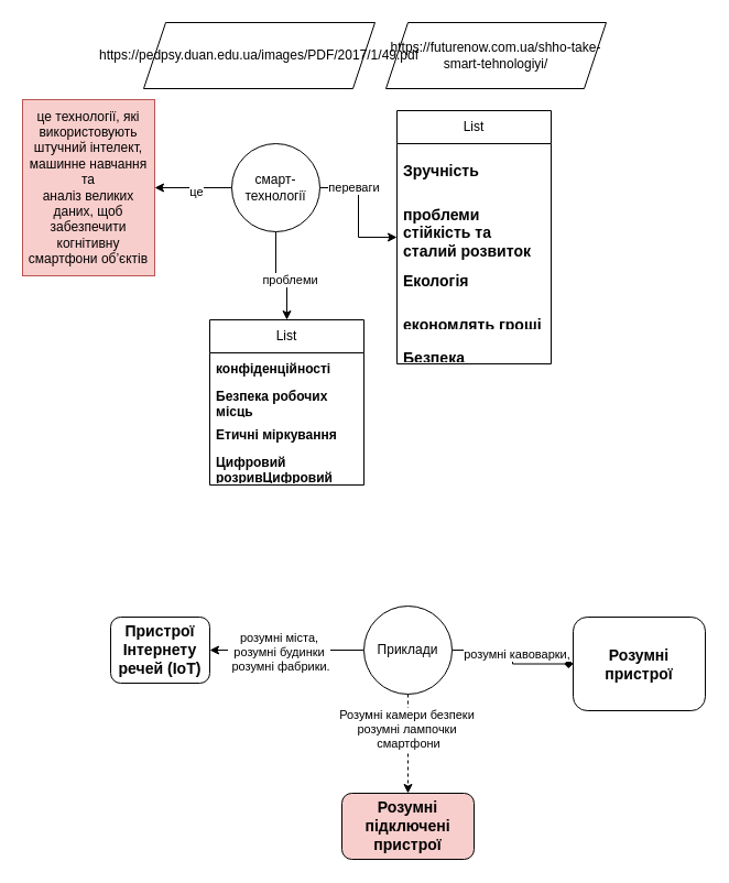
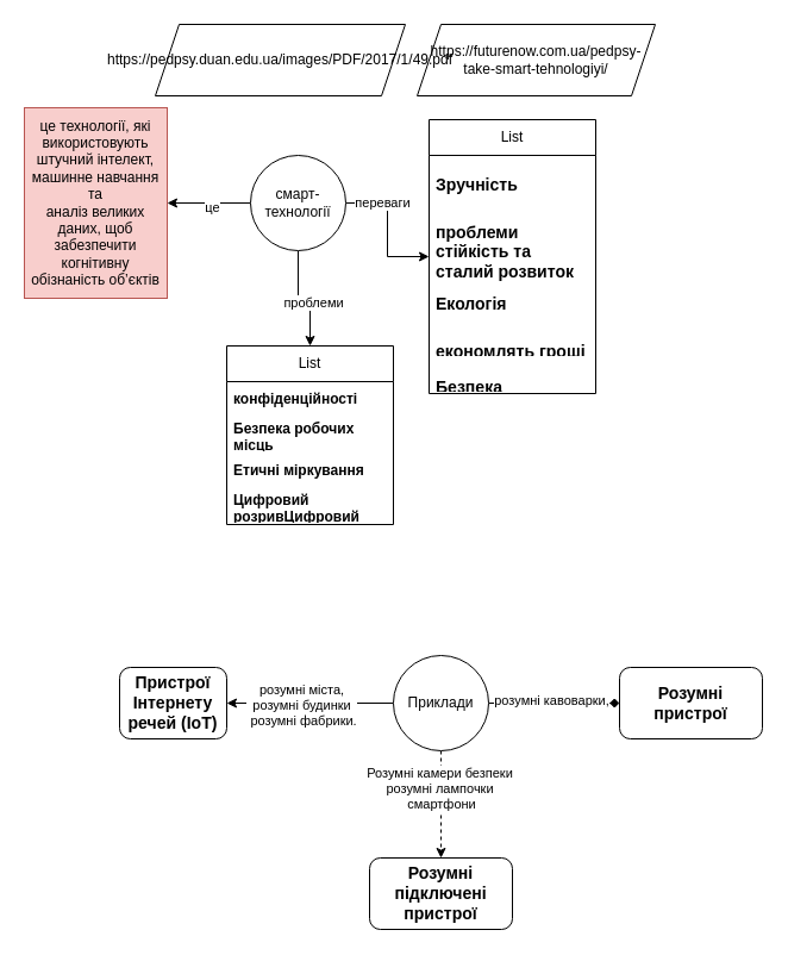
  <mxCell id="0" />
  <mxCell id="1" parent="0" />
  <mxCell id="2" value="" style="edgeStyle=orthogonalEdgeStyle;rounded=0;orthogonalLoop=1;jettySize=auto;html=1;" parent="1" source="8" target="9" edge="1"><mxGeometry relative="1" as="geometry" /></mxCell>
  <mxCell id="3" value="це" style="edgeLabel;html=1;align=center;verticalAlign=middle;resizable=0;points=[];" parent="2" vertex="1" connectable="0"><mxGeometry x="-0.071" y="3" relative="1" as="geometry"><mxPoint as="offset" /></mxGeometry></mxCell>
  <mxCell id="4" style="edgeStyle=orthogonalEdgeStyle;rounded=0;orthogonalLoop=1;jettySize=auto;html=1;exitX=1;exitY=0.5;exitDx=0;exitDy=0;entryX=0;entryY=0.5;entryDx=0;entryDy=0;" parent="1" source="8" target="20" edge="1"><mxGeometry relative="1" as="geometry" /></mxCell>
  <mxCell id="5" value="переваги" style="edgeLabel;html=1;align=center;verticalAlign=middle;resizable=0;points=[];" parent="4" vertex="1" connectable="0"><mxGeometry x="-0.478" y="1" relative="1" as="geometry"><mxPoint as="offset" /></mxGeometry></mxCell>
  <mxCell id="6" style="edgeStyle=orthogonalEdgeStyle;rounded=0;orthogonalLoop=1;jettySize=auto;html=1;exitX=0.5;exitY=1;exitDx=0;exitDy=0;entryX=0.5;entryY=0;entryDx=0;entryDy=0;" parent="1" source="8" target="28" edge="1"><mxGeometry relative="1" as="geometry" /></mxCell>
  <mxCell id="7" value="проблеми" style="edgeLabel;html=1;align=center;verticalAlign=middle;resizable=0;points=[];" parent="6" vertex="1" connectable="0"><mxGeometry x="0.17" y="2" relative="1" as="geometry"><mxPoint as="offset" /></mxGeometry></mxCell>
  <mxCell id="8" value="смарт-технології" style="ellipse;whiteSpace=wrap;html=1;aspect=fixed;" parent="1" vertex="1"><mxGeometry x="210" y="130" width="80" height="80" as="geometry" /></mxCell>
- <mxCell id="9" value="це технології, які використовують штучний інтелект, машинне навчання та &#10;аналіз великих даних, щоб забезпечити когнітивну смартфони об’єктів" style="whiteSpace=wrap;html=1;fillColor=#f8cecc;strokeColor=#b85450;" parent="1" vertex="1"><mxGeometry x="20" y="90" width="120" height="160" as="geometry" /></mxCell>
+ <mxCell id="9" value="це технології, які використовують штучний інтелект, машинне навчання та &#10;аналіз великих даних, щоб забезпечити когнітивну обізнаність об’єктів" style="whiteSpace=wrap;html=1;fillColor=#f8cecc;strokeColor=#b85450;" parent="1" vertex="1"><mxGeometry x="20" y="90" width="120" height="160" as="geometry" /></mxCell>
  <mxCell id="10" value="" style="edgeStyle=orthogonalEdgeStyle;rounded=0;orthogonalLoop=1;jettySize=auto;html=1;" parent="1" source="16" target="17" edge="1"><mxGeometry relative="1" as="geometry" /></mxCell>
  <mxCell id="11" value="&lt;div&gt;розумні міста,&lt;/div&gt;&lt;div&gt;&amp;nbsp;розумні будинки&amp;nbsp;&lt;/div&gt;&lt;div&gt;&amp;nbsp;розумні фабрики.&lt;/div&gt;" style="edgeLabel;html=1;align=center;verticalAlign=middle;resizable=0;points=[];" parent="10" vertex="1" connectable="0"><mxGeometry x="0.109" y="1" relative="1" as="geometry"><mxPoint as="offset" /></mxGeometry></mxCell>
  <mxCell id="12" value="" style="edgeStyle=orthogonalEdgeStyle;rounded=0;orthogonalLoop=1;jettySize=auto;html=1;dashed=1;" parent="1" source="16" target="18" edge="1"><mxGeometry relative="1" as="geometry" /></mxCell>
  <mxCell id="13" value="&lt;div&gt;Розумні камери безпеки&lt;/div&gt;&lt;div&gt;розумні лампочки&lt;/div&gt;&lt;div&gt;&amp;nbsp;смартфони&lt;/div&gt;" style="edgeLabel;html=1;align=center;verticalAlign=middle;resizable=0;points=[];" parent="12" vertex="1" connectable="0"><mxGeometry x="-0.311" y="-2" relative="1" as="geometry"><mxPoint as="offset" /></mxGeometry></mxCell>
  <mxCell id="14" value="" style="edgeStyle=orthogonalEdgeStyle;rounded=0;orthogonalLoop=1;jettySize=auto;html=1;endArrow=diamond;" parent="1" source="16" target="19" edge="1"><mxGeometry relative="1" as="geometry" /></mxCell>
  <mxCell id="15" value=" розумні кавоварки," style="edgeLabel;html=1;align=center;verticalAlign=middle;resizable=0;points=[];" parent="14" vertex="1" connectable="0"><mxGeometry x="-0.054" y="3" relative="1" as="geometry"><mxPoint as="offset" /></mxGeometry></mxCell>
  <mxCell id="16" value="Приклади" style="ellipse;whiteSpace=wrap;html=1;aspect=fixed;" parent="1" vertex="1"><mxGeometry x="330" y="550" width="80" height="80" as="geometry" /></mxCell>
  <mxCell id="17" value="&lt;h3 class=&quot;wp-block-heading&quot;&gt;Пристрої Інтернету речей (IoT)&lt;/h3&gt;" style="rounded=1;whiteSpace=wrap;html=1;" parent="1" vertex="1"><mxGeometry x="100" y="560" width="90" height="60" as="geometry" /></mxCell>
- <mxCell id="18" value="&lt;h3 class=&quot;wp-block-heading&quot;&gt;Розумні підключені пристрої&lt;/h3&gt;" style="rounded=1;whiteSpace=wrap;html=1;fillColor=#f8cecc;" parent="1" vertex="1"><mxGeometry x="310" y="720" width="120" height="60" as="geometry" /></mxCell>
- <mxCell id="19" value="&lt;h3 class=&quot;wp-block-heading&quot;&gt;Розумні пристрої&lt;/h3&gt;" style="rounded=1;whiteSpace=wrap;html=1;" parent="1" vertex="1"><mxGeometry x="520" y="560" width="120" height="85" as="geometry" /></mxCell>
+ <mxCell id="18" value="&lt;h3 class=&quot;wp-block-heading&quot;&gt;Розумні підключені пристрої&lt;/h3&gt;" style="rounded=1;whiteSpace=wrap;html=1;" parent="1" vertex="1"><mxGeometry x="310" y="720" width="120" height="60" as="geometry" /></mxCell>
+ <mxCell id="19" value="&lt;h3 class=&quot;wp-block-heading&quot;&gt;Розумні пристрої&lt;/h3&gt;" style="rounded=1;whiteSpace=wrap;html=1;" parent="1" vertex="1"><mxGeometry x="520" y="560" width="120" height="60" as="geometry" /></mxCell>
  <mxCell id="20" value="List" style="swimlane;fontStyle=0;childLayout=stackLayout;horizontal=1;startSize=30;horizontalStack=0;resizeParent=1;resizeParentMax=0;resizeLast=0;collapsible=1;marginBottom=0;whiteSpace=wrap;html=1;" parent="1" vertex="1"><mxGeometry x="360" y="100" width="140" height="230" as="geometry" /></mxCell>
  <mxCell id="21" value="&lt;h3 class=&quot;wp-block-heading&quot;&gt;Зручність&lt;/h3&gt;" style="text;strokeColor=none;fillColor=none;align=left;verticalAlign=middle;spacingLeft=4;spacingRight=4;overflow=hidden;points=[[0,0.5],[1,0.5]];portConstraint=eastwest;rotatable=0;whiteSpace=wrap;html=1;" parent="20" vertex="1"><mxGeometry y="30" width="140" height="40" as="geometry" /></mxCell>
  <mxCell id="22" value="&lt;h3 class=&quot;wp-block-heading&quot;&gt;проблеми стійкість та сталий розвиток&lt;/h3&gt;" style="text;strokeColor=none;fillColor=none;align=left;verticalAlign=middle;spacingLeft=4;spacingRight=4;overflow=hidden;points=[[0,0.5],[1,0.5]];portConstraint=eastwest;rotatable=0;whiteSpace=wrap;html=1;" parent="20" vertex="1"><mxGeometry y="70" width="140" height="70" as="geometry" /></mxCell>
  <mxCell id="23" value="&lt;b&gt;&lt;font style=&quot;font-size: 14px;&quot;&gt;Екологія&lt;/font&gt;&lt;/b&gt;" style="text;strokeColor=none;fillColor=none;align=left;verticalAlign=middle;spacingLeft=4;spacingRight=4;overflow=hidden;points=[[0,0.5],[1,0.5]];portConstraint=eastwest;rotatable=0;whiteSpace=wrap;html=1;" parent="20" vertex="1"><mxGeometry y="140" width="140" height="30" as="geometry" /></mxCell>
  <mxCell id="24" value="&lt;h3 class=&quot;wp-block-heading&quot;&gt;економлять гроші та час&lt;/h3&gt;" style="text;strokeColor=none;fillColor=none;align=left;verticalAlign=middle;spacingLeft=4;spacingRight=4;overflow=hidden;points=[[0,0.5],[1,0.5]];portConstraint=eastwest;rotatable=0;whiteSpace=wrap;html=1;" parent="20" vertex="1"><mxGeometry y="170" width="140" height="30" as="geometry" /></mxCell>
  <mxCell id="25" value="&lt;h3 class=&quot;wp-block-heading&quot;&gt;Безпека&lt;/h3&gt;" style="text;strokeColor=none;fillColor=none;align=left;verticalAlign=middle;spacingLeft=4;spacingRight=4;overflow=hidden;points=[[0,0.5],[1,0.5]];portConstraint=eastwest;rotatable=0;whiteSpace=wrap;html=1;" parent="20" vertex="1"><mxGeometry y="200" width="140" height="30" as="geometry" /></mxCell>
- <mxCell id="26" value="https://futurenow.com.ua/shho-take-smart-tehnologiyi/" style="shape=parallelogram;perimeter=parallelogramPerimeter;whiteSpace=wrap;html=1;fixedSize=1;" parent="1" vertex="1"><mxGeometry x="350" y="20" width="200" height="60" as="geometry" /></mxCell>
+ <mxCell id="26" value="https://futurenow.com.ua/pedpsy-take-smart-tehnologiyi/" style="shape=parallelogram;perimeter=parallelogramPerimeter;whiteSpace=wrap;html=1;fixedSize=1;" parent="1" vertex="1"><mxGeometry x="350" y="20" width="200" height="60" as="geometry" /></mxCell>
  <mxCell id="27" value="https://pedpsy.duan.edu.ua/images/PDF/2017/1/49.pdf" style="shape=parallelogram;perimeter=parallelogramPerimeter;whiteSpace=wrap;html=1;fixedSize=1;" parent="1" vertex="1"><mxGeometry x="130" y="20" width="210" height="60" as="geometry" /></mxCell>
  <mxCell id="28" value="List" style="swimlane;fontStyle=0;childLayout=stackLayout;horizontal=1;startSize=30;horizontalStack=0;resizeParent=1;resizeParentMax=0;resizeLast=0;collapsible=1;marginBottom=0;whiteSpace=wrap;html=1;" parent="1" vertex="1"><mxGeometry x="190" y="290" width="140" height="150" as="geometry" /></mxCell>
  <mxCell id="29" value="&lt;strong&gt;конфіденційності&lt;/strong&gt;" style="text;strokeColor=none;fillColor=none;align=left;verticalAlign=middle;spacingLeft=4;spacingRight=4;overflow=hidden;points=[[0,0.5],[1,0.5]];portConstraint=eastwest;rotatable=0;whiteSpace=wrap;html=1;" parent="28" vertex="1"><mxGeometry y="30" width="140" height="30" as="geometry" /></mxCell>
  <mxCell id="30" value="&lt;strong&gt;Безпека робочих місць&lt;/strong&gt;" style="text;strokeColor=none;fillColor=none;align=left;verticalAlign=middle;spacingLeft=4;spacingRight=4;overflow=hidden;points=[[0,0.5],[1,0.5]];portConstraint=eastwest;rotatable=0;whiteSpace=wrap;html=1;" parent="28" vertex="1"><mxGeometry y="60" width="140" height="30" as="geometry" /></mxCell>
  <mxCell id="31" value="&lt;strong&gt;Етичні міркування&lt;/strong&gt;" style="text;strokeColor=none;fillColor=none;align=left;verticalAlign=middle;spacingLeft=4;spacingRight=4;overflow=hidden;points=[[0,0.5],[1,0.5]];portConstraint=eastwest;rotatable=0;whiteSpace=wrap;html=1;" parent="28" vertex="1"><mxGeometry y="90" width="140" height="30" as="geometry" /></mxCell>
  <mxCell id="32" value="&lt;strong&gt;Цифровий розрив&lt;/strong&gt;&lt;strong&gt;Цифровий розрив&lt;/strong&gt;" style="text;strokeColor=none;fillColor=none;align=left;verticalAlign=middle;spacingLeft=4;spacingRight=4;overflow=hidden;points=[[0,0.5],[1,0.5]];portConstraint=eastwest;rotatable=0;whiteSpace=wrap;html=1;" parent="28" vertex="1"><mxGeometry y="120" width="140" height="30" as="geometry" /></mxCell>
